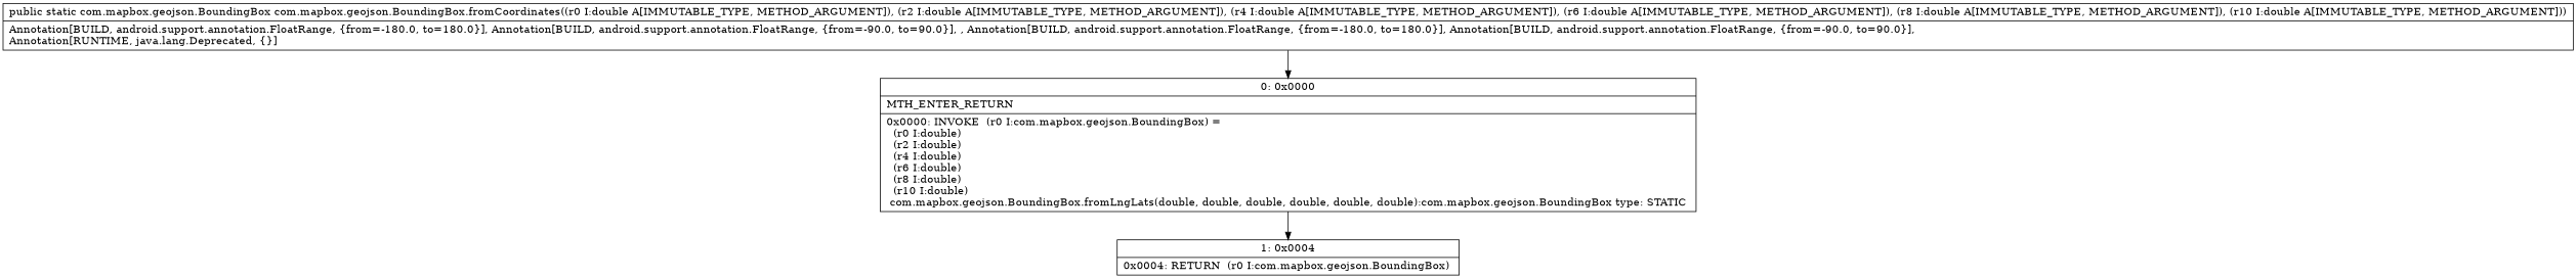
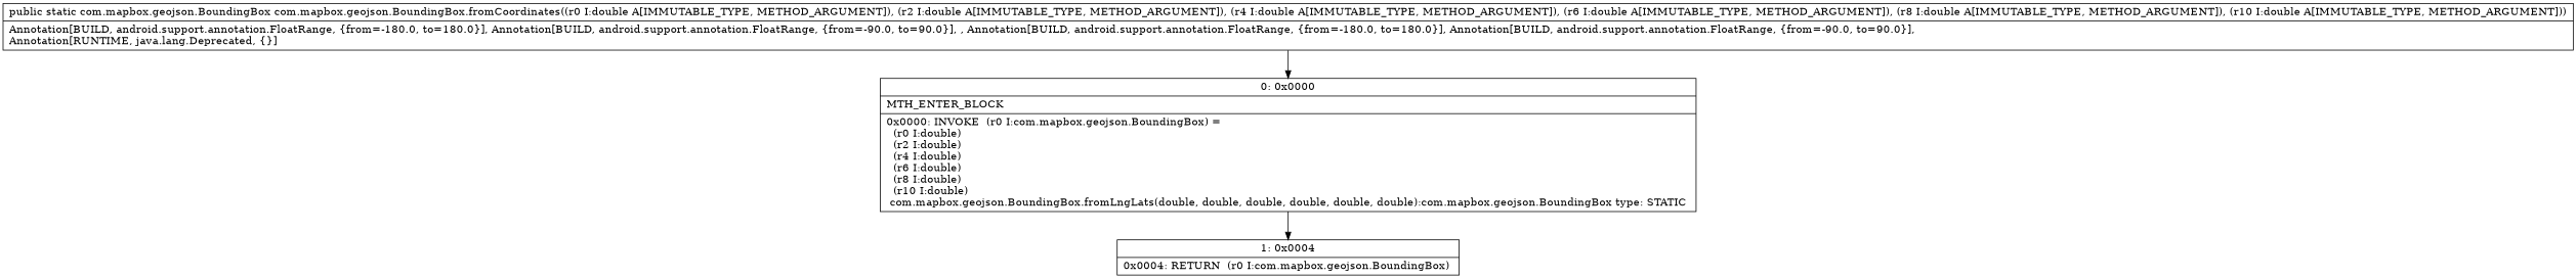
  digraph {
    node [shape=record]
-   n1 [label="{0\:\ 0x0000|MTH_ENTER_RETURN\l|0x0000: INVOKE  (r0 I:com.mapbox.geojson.BoundingBox) = \l  (r0 I:double)\l  (r2 I:double)\l  (r4 I:double)\l  (r6 I:double)\l  (r8 I:double)\l  (r10 I:double)\l com.mapbox.geojson.BoundingBox.fromLngLats(double, double, double, double, double, double):com.mapbox.geojson.BoundingBox type: STATIC \l}"]
+   n1 [label="{0\:\ 0x0000|MTH_ENTER_BLOCK\l|0x0000: INVOKE  (r0 I:com.mapbox.geojson.BoundingBox) = \l  (r0 I:double)\l  (r2 I:double)\l  (r4 I:double)\l  (r6 I:double)\l  (r8 I:double)\l  (r10 I:double)\l com.mapbox.geojson.BoundingBox.fromLngLats(double, double, double, double, double, double):com.mapbox.geojson.BoundingBox type: STATIC \l}"]
    n2 [label="{1\:\ 0x0004|0x0004: RETURN  (r0 I:com.mapbox.geojson.BoundingBox) \l}"]
    n3 [label="{public static com.mapbox.geojson.BoundingBox com.mapbox.geojson.BoundingBox.fromCoordinates((r0 I:double A[IMMUTABLE_TYPE, METHOD_ARGUMENT]), (r2 I:double A[IMMUTABLE_TYPE, METHOD_ARGUMENT]), (r4 I:double A[IMMUTABLE_TYPE, METHOD_ARGUMENT]), (r6 I:double A[IMMUTABLE_TYPE, METHOD_ARGUMENT]), (r8 I:double A[IMMUTABLE_TYPE, METHOD_ARGUMENT]), (r10 I:double A[IMMUTABLE_TYPE, METHOD_ARGUMENT]))  | Annotation[BUILD, android.support.annotation.FloatRange, \{from=\-180.0, to=180.0\}], Annotation[BUILD, android.support.annotation.FloatRange, \{from=\-90.0, to=90.0\}], , Annotation[BUILD, android.support.annotation.FloatRange, \{from=\-180.0, to=180.0\}], Annotation[BUILD, android.support.annotation.FloatRange, \{from=\-90.0, to=90.0\}], \lAnnotation[RUNTIME, java.lang.Deprecated, \{\}]\l}"]
    n1 -> n2
    n3 -> n1
  }
